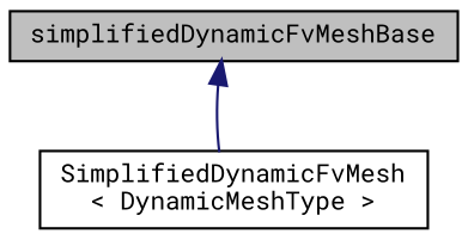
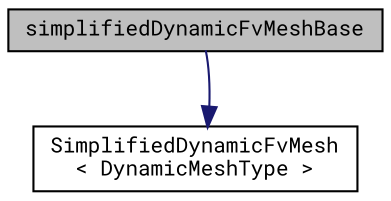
  digraph {
    fontname="Roboto Mono"
    node [color=black fontname="Roboto Mono" fontsize=10 shape=record]
    n1 [fillcolor=grey75 fontcolor=black height=0.2 label=simplifiedDynamicFvMeshBase style=filled width=0.4]
    n2 [height=0.2 label="SimplifiedDynamicFvMesh\l\< DynamicMeshType \>" width=0.4]
-   n1 -> n2 [color=midnightblue dir=back fontname="Roboto Mono" fontsize=10 labelfontname=Helvetica labelfontsize=10 style=solid]
+   n2 -> n1 [color=midnightblue dir=back fontname="Roboto Mono" fontsize=10 labelfontname=Helvetica labelfontsize=10 style=solid]
  }
